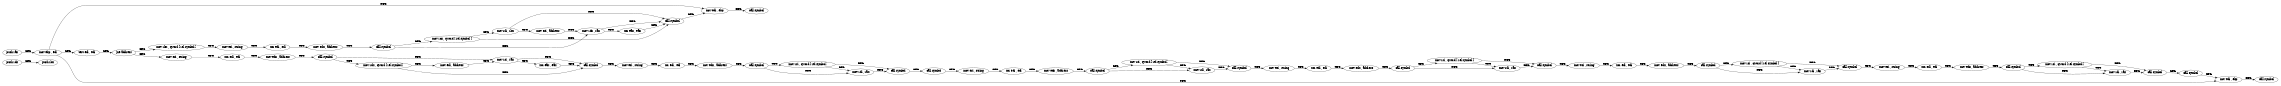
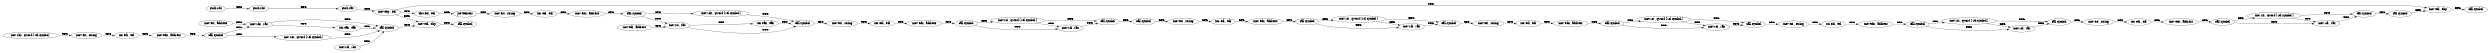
  digraph {
    rankdir=LR
    n1 [label="push rdx"]
    n2 [label="push rbx"]
    n3 [label="push rax"]
    n4 [label="mov ebp , edi"]
    n5 [label="test edi , edi"]
    n6 [label="mov edi , ebp"]
    n7 [label="mov edi , ebp"]
    n8 [label="jne address"]
    n9 [label="call symbol"]
    n10 [label="call symbol"]
    n11 [label="mov rbx , qword [ rel symbol ]"]
    n12 [label="mov esi , string"]
    n13 [label="mov esi , string"]
    n14 [label="xor edi , edi"]
    n15 [label="xor edi , edi"]
    n16 [label="mov edx , address"]
    n17 [label="mov edx , address"]
    n18 [label="call symbol"]
    n19 [label="mov rcx , qword [ rel symbol ]"]
    n20 [label="mov rdx , rax"]
    n21 [label="mov rdi , rbx"]
    n22 [label="call symbol"]
    n23 [label="xor eax , eax"]
    n24 [label="mov esi , address"]
    n25 [label="call symbol"]
    n26 [label="mov rdx , qword [ rel symbol ]"]
    n27 [label="mov rsi , rax"]
    n28 [label="mov edi , address"]
    n29 [label="call symbol"]
    n30 [label="xor eax , eax"]
    n31 [label="mov esi , string"]
    n32 [label="xor edi , edi"]
    n33 [label="mov edx , address"]
    n34 [label="call symbol"]
    n35 [label="mov rsi , qword [ rel symbol ]"]
    n36 [label="mov rdi , rax"]
    n37 [label="call symbol"]
    n38 [label="call symbol"]
    n39 [label="mov esi , string"]
    n40 [label="xor edi , edi"]
    n41 [label="mov edx , address"]
    n42 [label="call symbol"]
    n43 [label="mov rsi , qword [ rel symbol ]"]
    n44 [label="mov rdi , rax"]
    n45 [label="call symbol"]
    n46 [label="mov esi , string"]
    n47 [label="xor edi , edi"]
    n48 [label="mov edx , address"]
    n49 [label="call symbol"]
    n50 [label="mov rsi , qword [ rel symbol ]"]
    n51 [label="mov rdi , rax"]
    n52 [label="call symbol"]
    n53 [label="mov esi , string"]
    n54 [label="xor edi , edi"]
    n55 [label="mov edx , address"]
    n56 [label="call symbol"]
    n57 [label="mov rsi , qword [ rel symbol ]"]
    n58 [label="mov rdi , rax"]
    n59 [label="call symbol"]
    n60 [label="mov esi , string"]
    n61 [label="xor edi , edi"]
    n62 [label="mov edx , address"]
    n63 [label="call symbol"]
    n64 [label="mov rsi , qword [ rel symbol ]"]
    n65 [label="mov rdi , rax"]
    n66 [label="call symbol"]
    n67 [label="call symbol"]
    n1 -> n2 [label=CFG]
+   n2 -> n3 [label=CFG]
    n3 -> n4 [label=CFG]
    n4 -> n5 [label=CFG]
    n4 -> n6 [label=DFG]
    n4 -> n7 [label=DFG]
    n5 -> n8 [label=CFG]
    n6 -> n9 [label=DFG]
    n7 -> n10 [label=DFG]
-   n8 -> n11 [label=CFG]
    n8 -> n12 [label=CFG]
    n11 -> n13 [label=CFG]
    n12 -> n14 [label=CFG]
    n13 -> n15 [label=CFG]
    n14 -> n16 [label=CFG]
    n15 -> n17 [label=CFG]
    n16 -> n25 [label=CFG]
    n17 -> n18 [label=CFG]
    n18 -> n19 [label=CFG]
    n18 -> n20 [label=DFG]
-   n19 -> n21 [label=CFG]
    n19 -> n22 [label=DFG]
    n20 -> n22 [label=DFG]
    n20 -> n23 [label=CFG]
    n21 -> n22 [label=DFG]
-   n21 -> n24 [label=CFG]
    n22 -> n6 [label=CFG]
    n23 -> n22 [label=CFG]
    n24 -> n20 [label=DFG]
    n25 -> n26 [label=CFG]
    n25 -> n27 [label=DFG]
-   n26 -> n28 [label=CFG]
    n26 -> n29 [label=DFG]
    n27 -> n29 [label=DFG]
    n27 -> n30 [label=CFG]
    n28 -> n27 [label=CFG]
    n29 -> n31 [label=CFG]
    n30 -> n29 [label=CFG]
    n31 -> n32 [label=CFG]
    n32 -> n33 [label=CFG]
    n33 -> n34 [label=CFG]
    n34 -> n35 [label=CFG]
    n34 -> n36 [label=DFG]
    n35 -> n36 [label=CFG]
    n35 -> n37 [label=DFG]
    n36 -> n37 [label=DFG]
    n37 -> n38 [label=CFG]
    n38 -> n39 [label=CFG]
    n39 -> n40 [label=CFG]
    n40 -> n41 [label=CFG]
    n41 -> n42 [label=CFG]
    n42 -> n43 [label=CFG]
    n42 -> n44 [label=DFG]
    n43 -> n44 [label=CFG]
    n43 -> n45 [label=DFG]
    n44 -> n45 [label=DFG]
    n45 -> n46 [label=CFG]
    n46 -> n47 [label=CFG]
    n47 -> n48 [label=CFG]
    n48 -> n49 [label=CFG]
    n49 -> n50 [label=CFG]
    n49 -> n51 [label=DFG]
    n50 -> n51 [label=CFG]
    n50 -> n52 [label=DFG]
    n51 -> n52 [label=DFG]
    n52 -> n53 [label=CFG]
    n53 -> n54 [label=CFG]
    n54 -> n55 [label=CFG]
    n55 -> n56 [label=CFG]
    n56 -> n57 [label=CFG]
    n56 -> n58 [label=DFG]
    n57 -> n58 [label=CFG]
    n57 -> n59 [label=DFG]
    n58 -> n59 [label=DFG]
    n59 -> n60 [label=CFG]
    n60 -> n61 [label=CFG]
    n61 -> n62 [label=CFG]
    n62 -> n63 [label=CFG]
    n63 -> n64 [label=CFG]
    n63 -> n65 [label=DFG]
    n64 -> n65 [label=CFG]
    n64 -> n66 [label=DFG]
    n65 -> n66 [label=DFG]
    n66 -> n67 [label=CFG]
    n67 -> n7 [label=CFG]
  }
